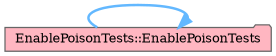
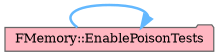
  digraph {
    rankdir=LR
    fontname="DejaVu Serif"
-   n1 [color=gray40 fillcolor=lightpink fontcolor=black fontname="DejaVu Serif" fontsize=10 height=0.2 label="EnablePoisonTests::EnablePoisonTests" shape=folder style=filled width=0.4]
+   n1 [color=gray40 fillcolor=lightpink fontcolor=black fontname="DejaVu Serif" fontsize=10 height=0.2 label="FMemory::EnablePoisonTests" shape=folder style=filled width=0.4]
    n1 -> n1 [color=steelblue1 fontname="DejaVu Serif" fontsize=10 labelfontname=Helvetica labelfontsize=10 style=bold arrowhead=normal]
  }
